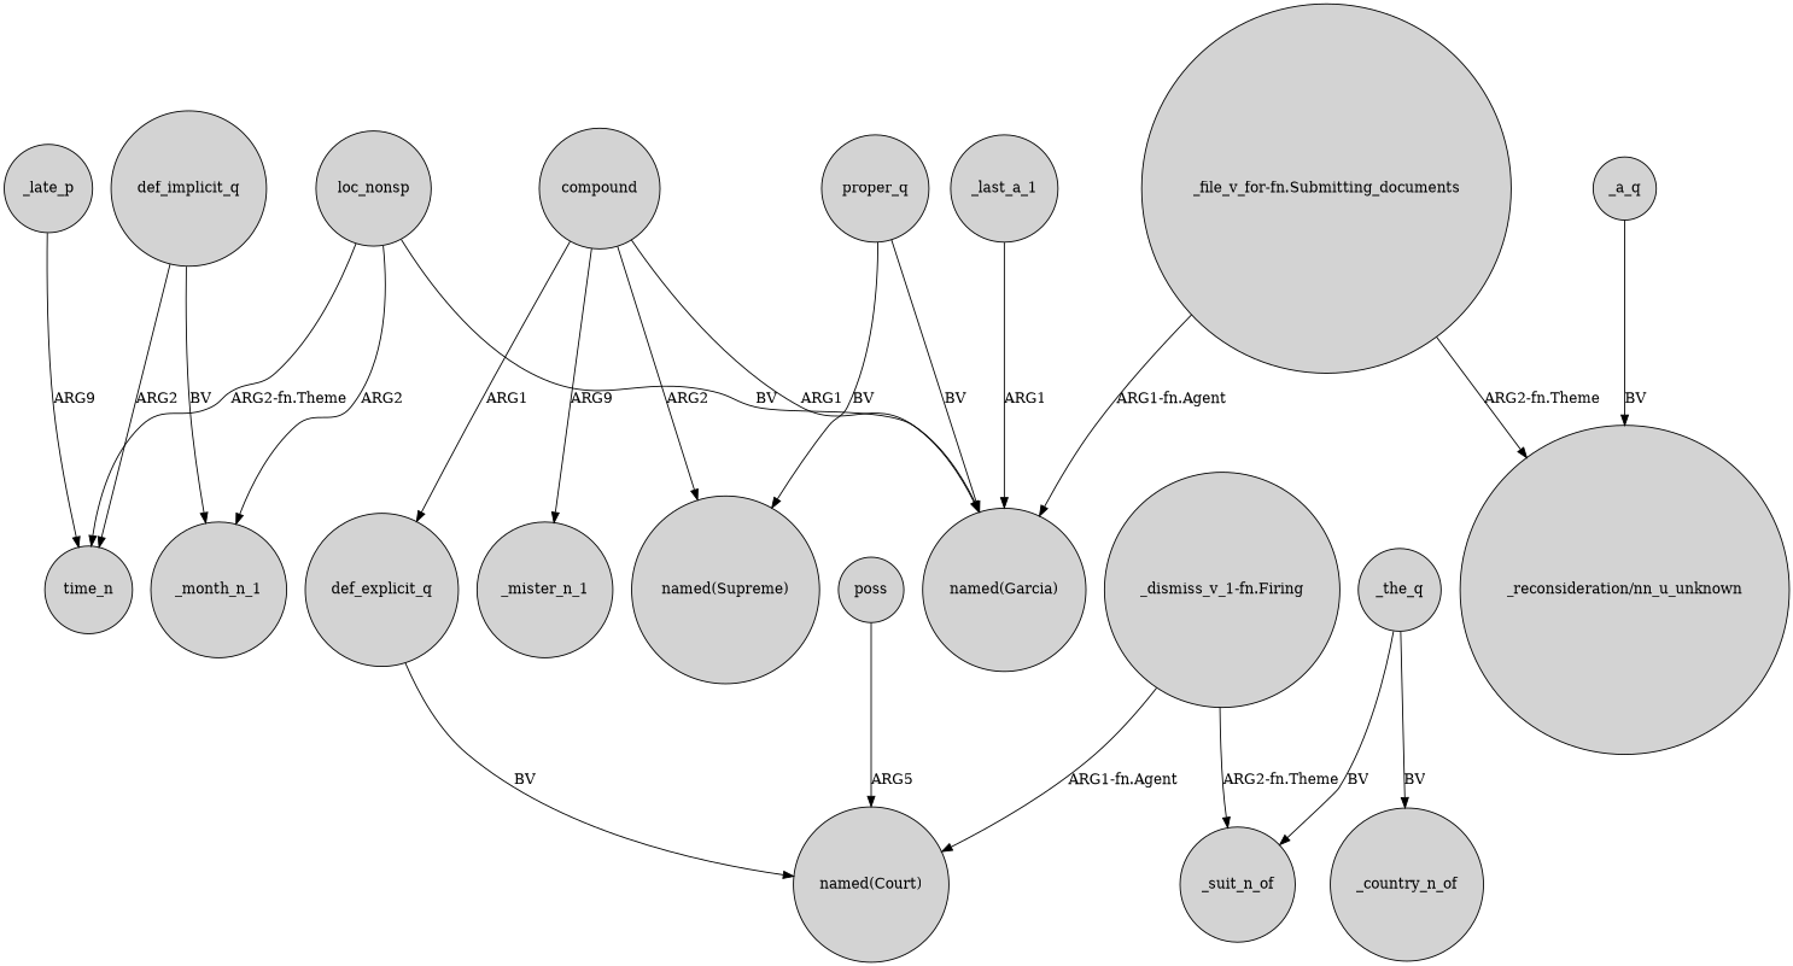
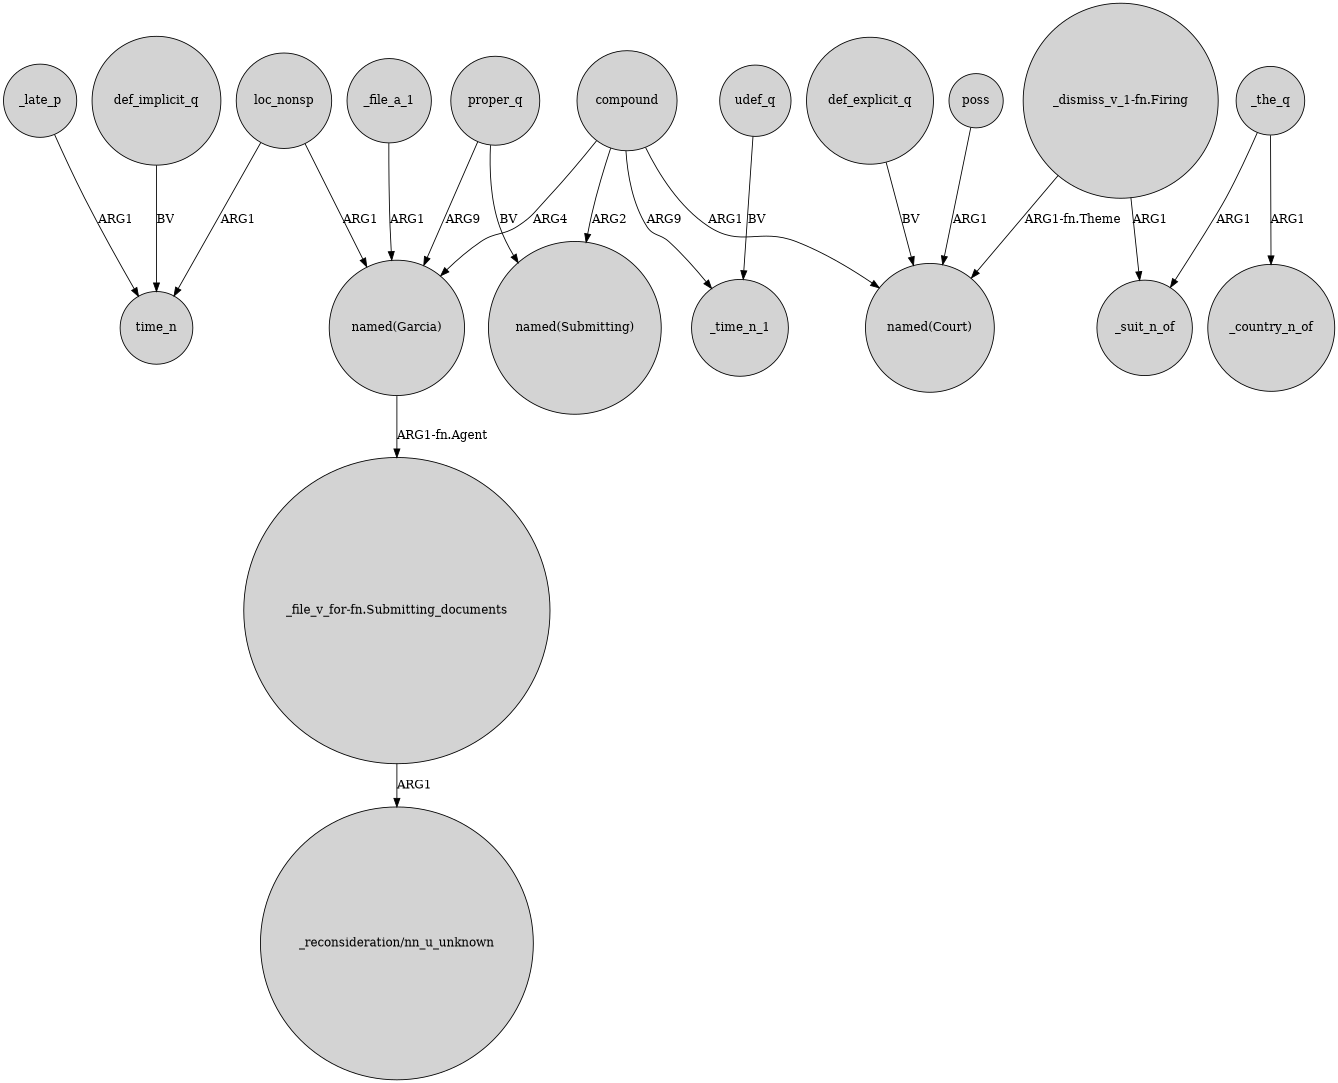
  digraph {
    node [shape=circle style=filled]
    _late_p
    time_n
    poss
    "named(Court)"
    def_implicit_q
-   _month_n_1
    compound
-   _mister_n_1
+   _mister_n_1 [label=_time_n_1]
    "named(Garcia)"
-   "named(Supreme)"
+   "named(Supreme)" [label="named(Submitting)"]
    _the_q
    _country_n_of
    _suit_n_of
    def_explicit_q
    "_dismiss_v_1-fn.Firing"
+   udef_q
    loc_nonsp
    "_file_v_for-fn.Submitting_documents"
    "_reconsideration/nn_u_unknown"
    proper_q
-   _a_q
-   _last_a_1
-   _late_p -> time_n [label=ARG9]
-   poss -> "named(Court)" [label=ARG5]
-   def_implicit_q -> time_n [label=ARG2]
-   def_implicit_q -> _month_n_1 [label=BV]
-   compound -> def_explicit_q [label=ARG1]
+   _last_a_1 [label=_file_a_1]
+   _late_p -> time_n [label=ARG1]
+   poss -> "named(Court)" [label=ARG1]
+   def_implicit_q -> time_n [label=BV]
+   compound -> "named(Court)" [label=ARG1]
    compound -> _mister_n_1 [label=ARG9]
-   compound -> "named(Garcia)" [label=ARG1]
+   compound -> "named(Garcia)" [label=ARG4]
    compound -> "named(Supreme)" [label=ARG2]
-   _the_q -> _country_n_of [label=BV]
-   _the_q -> _suit_n_of [label=BV]
+   _the_q -> _country_n_of [label=ARG1]
+   _the_q -> _suit_n_of [label=ARG1]
    def_explicit_q -> "named(Court)" [label=BV]
-   "_dismiss_v_1-fn.Firing" -> "named(Court)" [label="ARG1-fn.Agent"]
-   "_dismiss_v_1-fn.Firing" -> _suit_n_of [label="ARG2-fn.Theme"]
-   loc_nonsp -> time_n [label="ARG2-fn.Theme"]
-   loc_nonsp -> _month_n_1 [label=ARG2]
-   loc_nonsp -> "named(Garcia)" [label=BV]
-   "_file_v_for-fn.Submitting_documents" -> "named(Garcia)" [label="ARG1-fn.Agent"]
-   "_file_v_for-fn.Submitting_documents" -> "_reconsideration/nn_u_unknown" [label="ARG2-fn.Theme"]
-   proper_q -> "named(Garcia)" [label=BV]
+   "_dismiss_v_1-fn.Firing" -> "named(Court)" [label="ARG1-fn.Theme"]
+   "_dismiss_v_1-fn.Firing" -> _suit_n_of [label=ARG1]
+   udef_q -> _mister_n_1 [label=BV]
+   loc_nonsp -> time_n [label=ARG1]
+   loc_nonsp -> "named(Garcia)" [label=ARG1]
+   "named(Garcia)" -> "_file_v_for-fn.Submitting_documents" [label="ARG1-fn.Agent"]
+   "_file_v_for-fn.Submitting_documents" -> "_reconsideration/nn_u_unknown" [label=ARG1]
+   proper_q -> "named(Garcia)" [label=ARG9]
    proper_q -> "named(Supreme)" [label=BV]
-   _a_q -> "_reconsideration/nn_u_unknown" [label=BV]
    _last_a_1 -> "named(Garcia)" [label=ARG1]
  }
